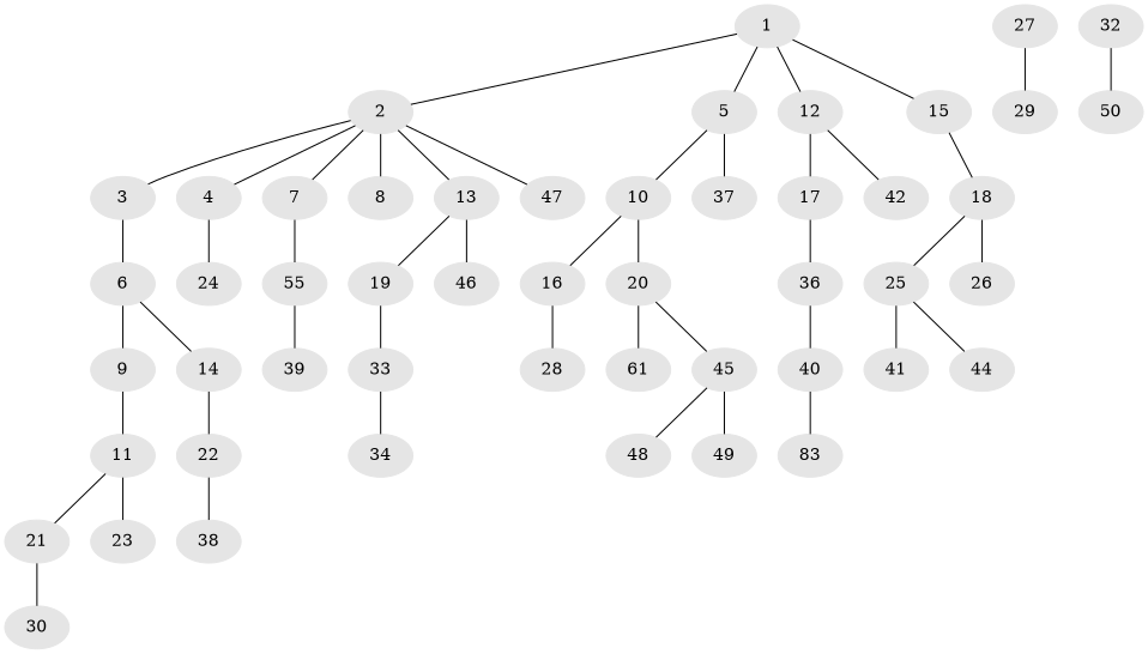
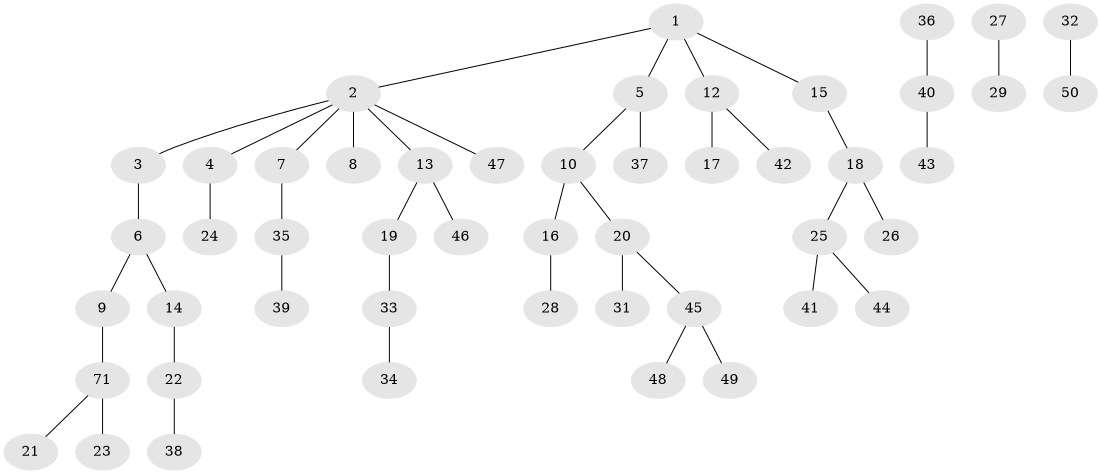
  graph {
    node [color=gray90 style=filled]
    1
    2
    5
    12
    15
    3
    4
    7
    8
    13
    47
    10
    37
    17
    42
    18
    6
    24
-   35 [label=55]
+   35
    19
    46
    9
    14
    16
    20
-   11
+   11 [label=71]
    22
    39
    21
    23
    28
-   30
    36
    33
    38
    27
    29
    25
    26
-   31 [label=61]
+   31
    45
    40
    41
    44
    34
    48
    49
    32
    50
-   43 [label=83]
+   43
    1 -- 2
    1 -- 5
    1 -- 12
    1 -- 15
    2 -- 3
    2 -- 4
    2 -- 7
    2 -- 8
    2 -- 13
    2 -- 47
    5 -- 10
    5 -- 37
    12 -- 17
    12 -- 42
    15 -- 18
    3 -- 6
    4 -- 24
    7 -- 35
    13 -- 19
    13 -- 46
    10 -- 16
    10 -- 20
-   17 -- 36
    18 -- 25
    18 -- 26
    6 -- 9
    6 -- 14
    35 -- 39
    19 -- 33
    9 -- 11
    14 -- 22
    16 -- 28
    20 -- 31
    20 -- 45
    11 -- 21
    11 -- 23
    22 -- 38
-   21 -- 30
    36 -- 40
    33 -- 34
    27 -- 29
    25 -- 41
    25 -- 44
    45 -- 48
    45 -- 49
    40 -- 43
    32 -- 50
  }
